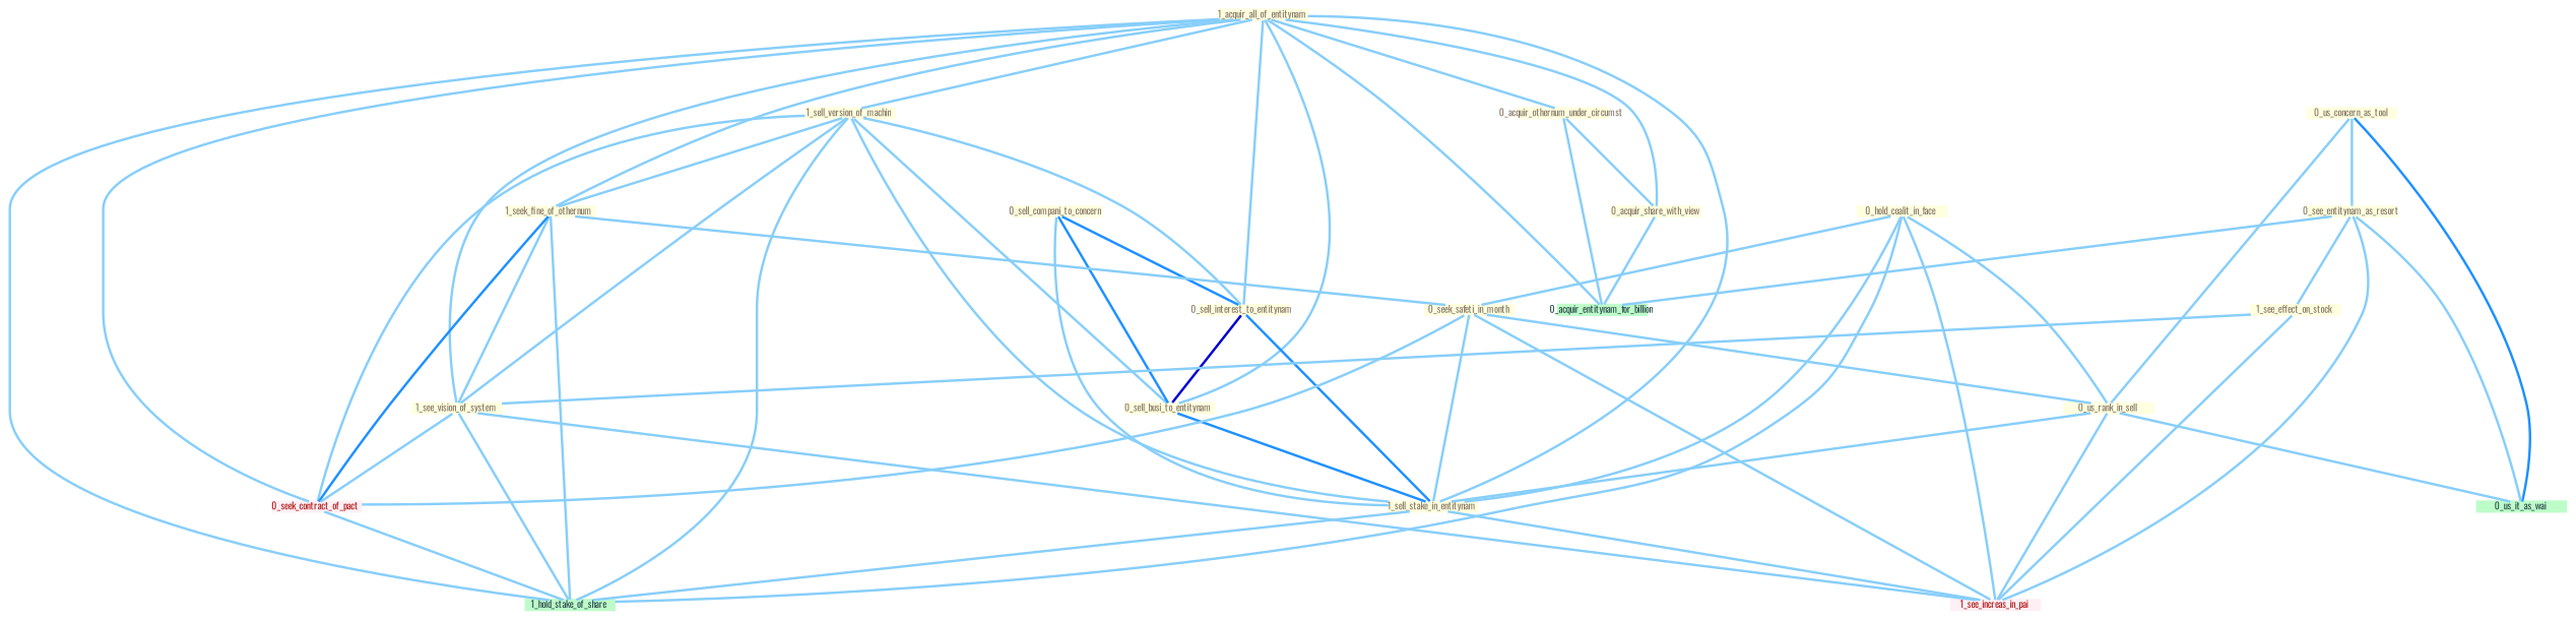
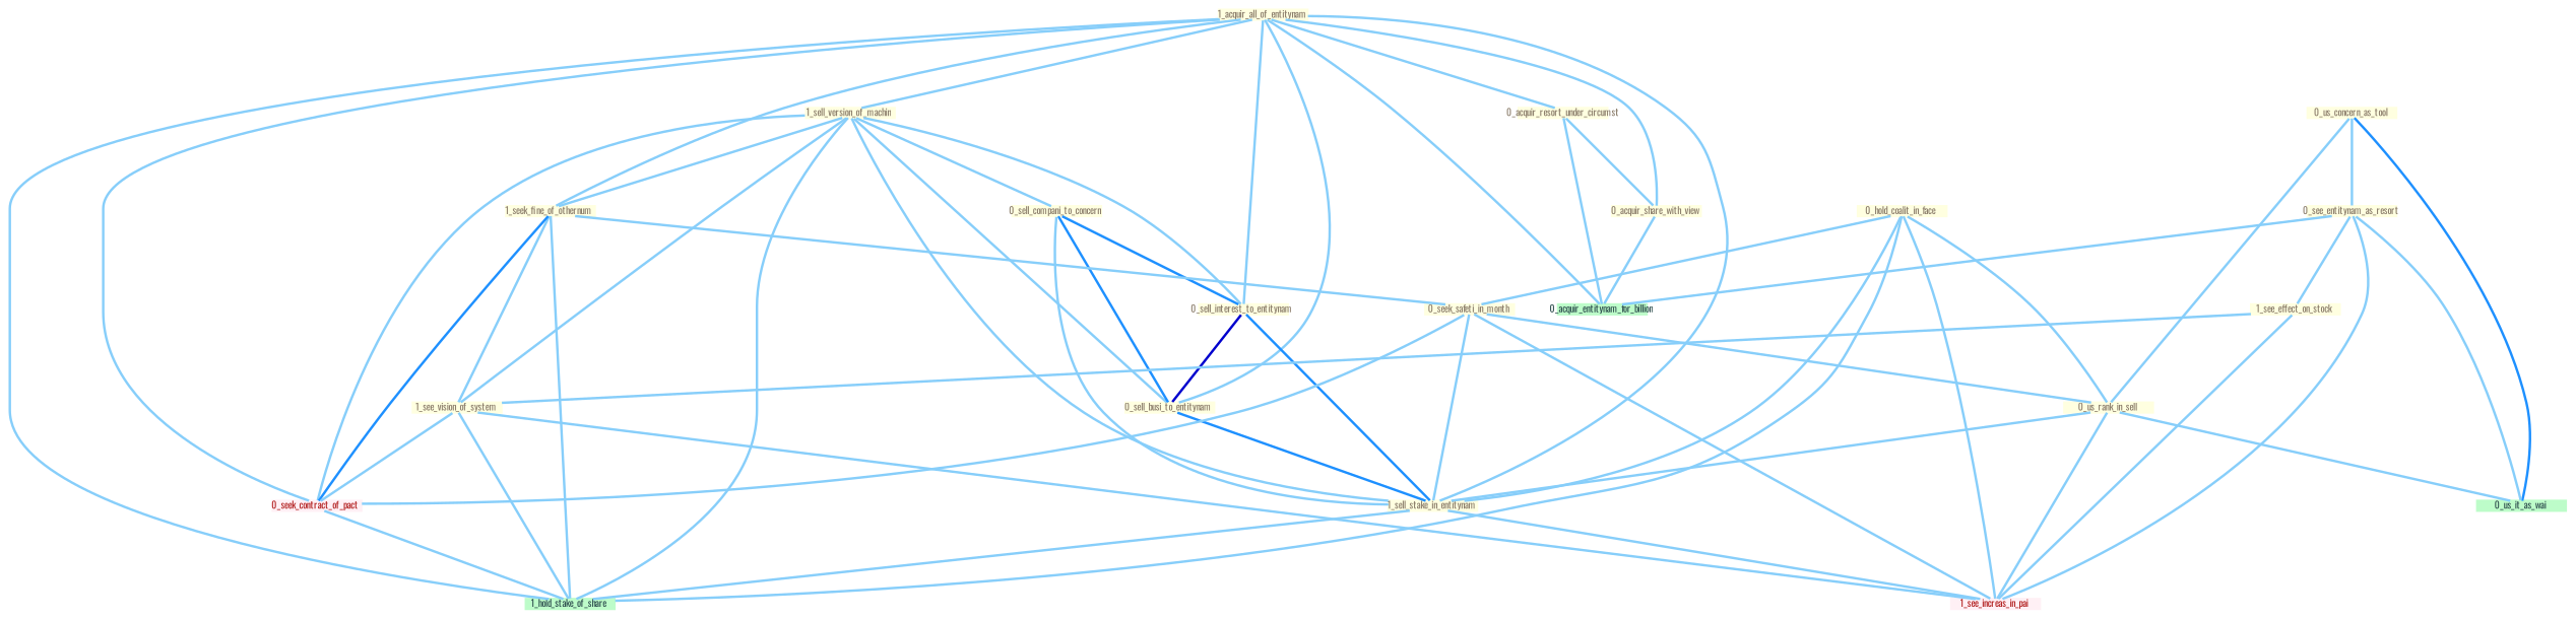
  graph {
    fontname=Oswald
    node [color="#ffffe0" fixedsize=true fontcolor="#8b7d6b" fontname=Oswald fontsize=4 shape=polygon style=filled]
    edge [color="#87cefa" fontname=Oswald w=1]
    "1_acquir_all_of_entitynam " [height=.06 width=.5]
-   "0_acquir_othernum_under_circumst " [height=.06 width=.5]
+   "0_acquir_othernum_under_circumst " [height=.06 width=.5 label="0_acquir_resort_under_circumst"]
    "1_sell_version_of_machin " [height=.06 width=.5]
    n4 [height=.06 label="0_us_concern_as_tool" width=.5]
    "0_see_entitynam_as_resort " [height=.06 width=.5]
    "0_sell_compani_to_concern " [height=.06 width=.5]
    "1_seek_fine_of_othernum " [height=.06 width=.5]
    "0_sell_interest_to_entitynam " [height=.06 width=.5]
    "0_acquir_share_with_view " [height=.06 width=.5]
    "1_see_effect_on_stock " [height=.06 width=.5]
    "1_see_vision_of_system " [height=.06 width=.5]
    "0_sell_busi_to_entitynam " [height=.06 width=.5]
    "0_hold_coalit_in_face " [height=.06 width=.5]
    "0_seek_safeti_in_month " [height=.06 width=.5]
    n15 [height=.06 label="0_us_rank_in_sell" width=.5]
    "1_sell_stake_in_entitynam " [height=.06 width=.5]
    "0_seek_contract_of_pact " [color="#fff0f5" fontcolor="#b22222" height=.06 width=.5]
    "1_see_increas_in_pai " [color="#fff0f5" fontcolor="#b22222" height=.06 width=.5]
    "0_acquir_entitynam_for_billion " [color="#BDFCC9" fontcolor="#2f4f4f" height=.06 width=.5]
    "1_hold_stake_of_share " [color="#BDFCC9" fontcolor="#2f4f4f" height=.06 width=.5]
    "0_us_it_as_wai " [color="#BDFCC9" fontcolor="#2f4f4f" height=.06 width=.5]
    subgraph sub_1 {
      "1_acquir_all_of_entitynam "
      "0_acquir_othernum_under_circumst "
      "1_sell_version_of_machin "
      n4
      "0_see_entitynam_as_resort "
      "0_sell_compani_to_concern "
      "1_seek_fine_of_othernum "
      "0_sell_interest_to_entitynam "
      "0_acquir_share_with_view "
      "1_see_effect_on_stock "
      "1_see_vision_of_system "
      "0_sell_busi_to_entitynam "
      "0_hold_coalit_in_face "
      "0_seek_safeti_in_month "
      n15
      "1_sell_stake_in_entitynam "
    }
    subgraph sub_2 {
      "0_seek_contract_of_pact "
      "1_see_increas_in_pai "
    }
    "1_acquir_all_of_entitynam " -- "0_acquir_othernum_under_circumst "
    "1_acquir_all_of_entitynam " -- "1_sell_version_of_machin "
    "1_acquir_all_of_entitynam " -- "1_seek_fine_of_othernum "
    "1_acquir_all_of_entitynam " -- "0_sell_interest_to_entitynam "
    "1_acquir_all_of_entitynam " -- "0_acquir_share_with_view "
-   "1_acquir_all_of_entitynam " -- "1_see_vision_of_system "
    "1_acquir_all_of_entitynam " -- "0_sell_busi_to_entitynam "
    "1_acquir_all_of_entitynam " -- "1_sell_stake_in_entitynam "
    "1_acquir_all_of_entitynam " -- "0_seek_contract_of_pact "
    "1_acquir_all_of_entitynam " -- "0_acquir_entitynam_for_billion "
    "1_acquir_all_of_entitynam " -- "1_hold_stake_of_share "
    "0_acquir_othernum_under_circumst " -- "0_acquir_share_with_view "
    "0_acquir_othernum_under_circumst " -- "0_acquir_entitynam_for_billion "
+   "1_sell_version_of_machin " -- "0_sell_compani_to_concern "
    "1_sell_version_of_machin " -- "1_seek_fine_of_othernum "
    "1_sell_version_of_machin " -- "0_sell_interest_to_entitynam "
    "1_sell_version_of_machin " -- "1_see_vision_of_system "
    "1_sell_version_of_machin " -- "0_sell_busi_to_entitynam "
    "1_sell_version_of_machin " -- "1_sell_stake_in_entitynam "
    "1_sell_version_of_machin " -- "0_seek_contract_of_pact "
    "1_sell_version_of_machin " -- "1_hold_stake_of_share "
    n4 -- "0_see_entitynam_as_resort "
    n4 -- n15
    n4 -- "0_us_it_as_wai " [color="#1e90ff" w=2]
    "0_see_entitynam_as_resort " -- "1_see_effect_on_stock "
    "0_see_entitynam_as_resort " -- "1_see_increas_in_pai "
    "0_see_entitynam_as_resort " -- "0_acquir_entitynam_for_billion "
    "0_see_entitynam_as_resort " -- "0_us_it_as_wai "
    "0_sell_compani_to_concern " -- "0_sell_interest_to_entitynam " [color="#1e90ff" w=2]
    "0_sell_compani_to_concern " -- "0_sell_busi_to_entitynam " [color="#1e90ff" w=2]
    "0_sell_compani_to_concern " -- "1_sell_stake_in_entitynam "
    "1_seek_fine_of_othernum " -- "1_see_vision_of_system "
    "1_seek_fine_of_othernum " -- "0_seek_safeti_in_month "
    "1_seek_fine_of_othernum " -- "0_seek_contract_of_pact " [color="#1e90ff" w=2]
    "1_seek_fine_of_othernum " -- "1_hold_stake_of_share "
    "0_sell_interest_to_entitynam " -- "0_sell_busi_to_entitynam " [color="#0000cd" w=3]
    "0_sell_interest_to_entitynam " -- "1_sell_stake_in_entitynam " [color="#1e90ff" w=2]
    "0_acquir_share_with_view " -- "0_acquir_entitynam_for_billion "
    "1_see_effect_on_stock " -- "1_see_vision_of_system "
    "1_see_effect_on_stock " -- "1_see_increas_in_pai "
    "1_see_vision_of_system " -- "0_seek_contract_of_pact "
    "1_see_vision_of_system " -- "1_see_increas_in_pai "
    "1_see_vision_of_system " -- "1_hold_stake_of_share "
    "0_sell_busi_to_entitynam " -- "1_sell_stake_in_entitynam " [color="#1e90ff" w=2]
    "0_hold_coalit_in_face " -- "0_seek_safeti_in_month "
    "0_hold_coalit_in_face " -- n15
    "0_hold_coalit_in_face " -- "1_sell_stake_in_entitynam "
    "0_hold_coalit_in_face " -- "1_see_increas_in_pai "
    "0_hold_coalit_in_face " -- "1_hold_stake_of_share "
    "0_seek_safeti_in_month " -- n15
    "0_seek_safeti_in_month " -- "1_sell_stake_in_entitynam "
    "0_seek_safeti_in_month " -- "0_seek_contract_of_pact "
    "0_seek_safeti_in_month " -- "1_see_increas_in_pai "
    n15 -- "1_sell_stake_in_entitynam "
    n15 -- "1_see_increas_in_pai "
    n15 -- "0_us_it_as_wai "
    "1_sell_stake_in_entitynam " -- "1_see_increas_in_pai "
    "1_sell_stake_in_entitynam " -- "1_hold_stake_of_share "
    "0_seek_contract_of_pact " -- "1_hold_stake_of_share "
  }
